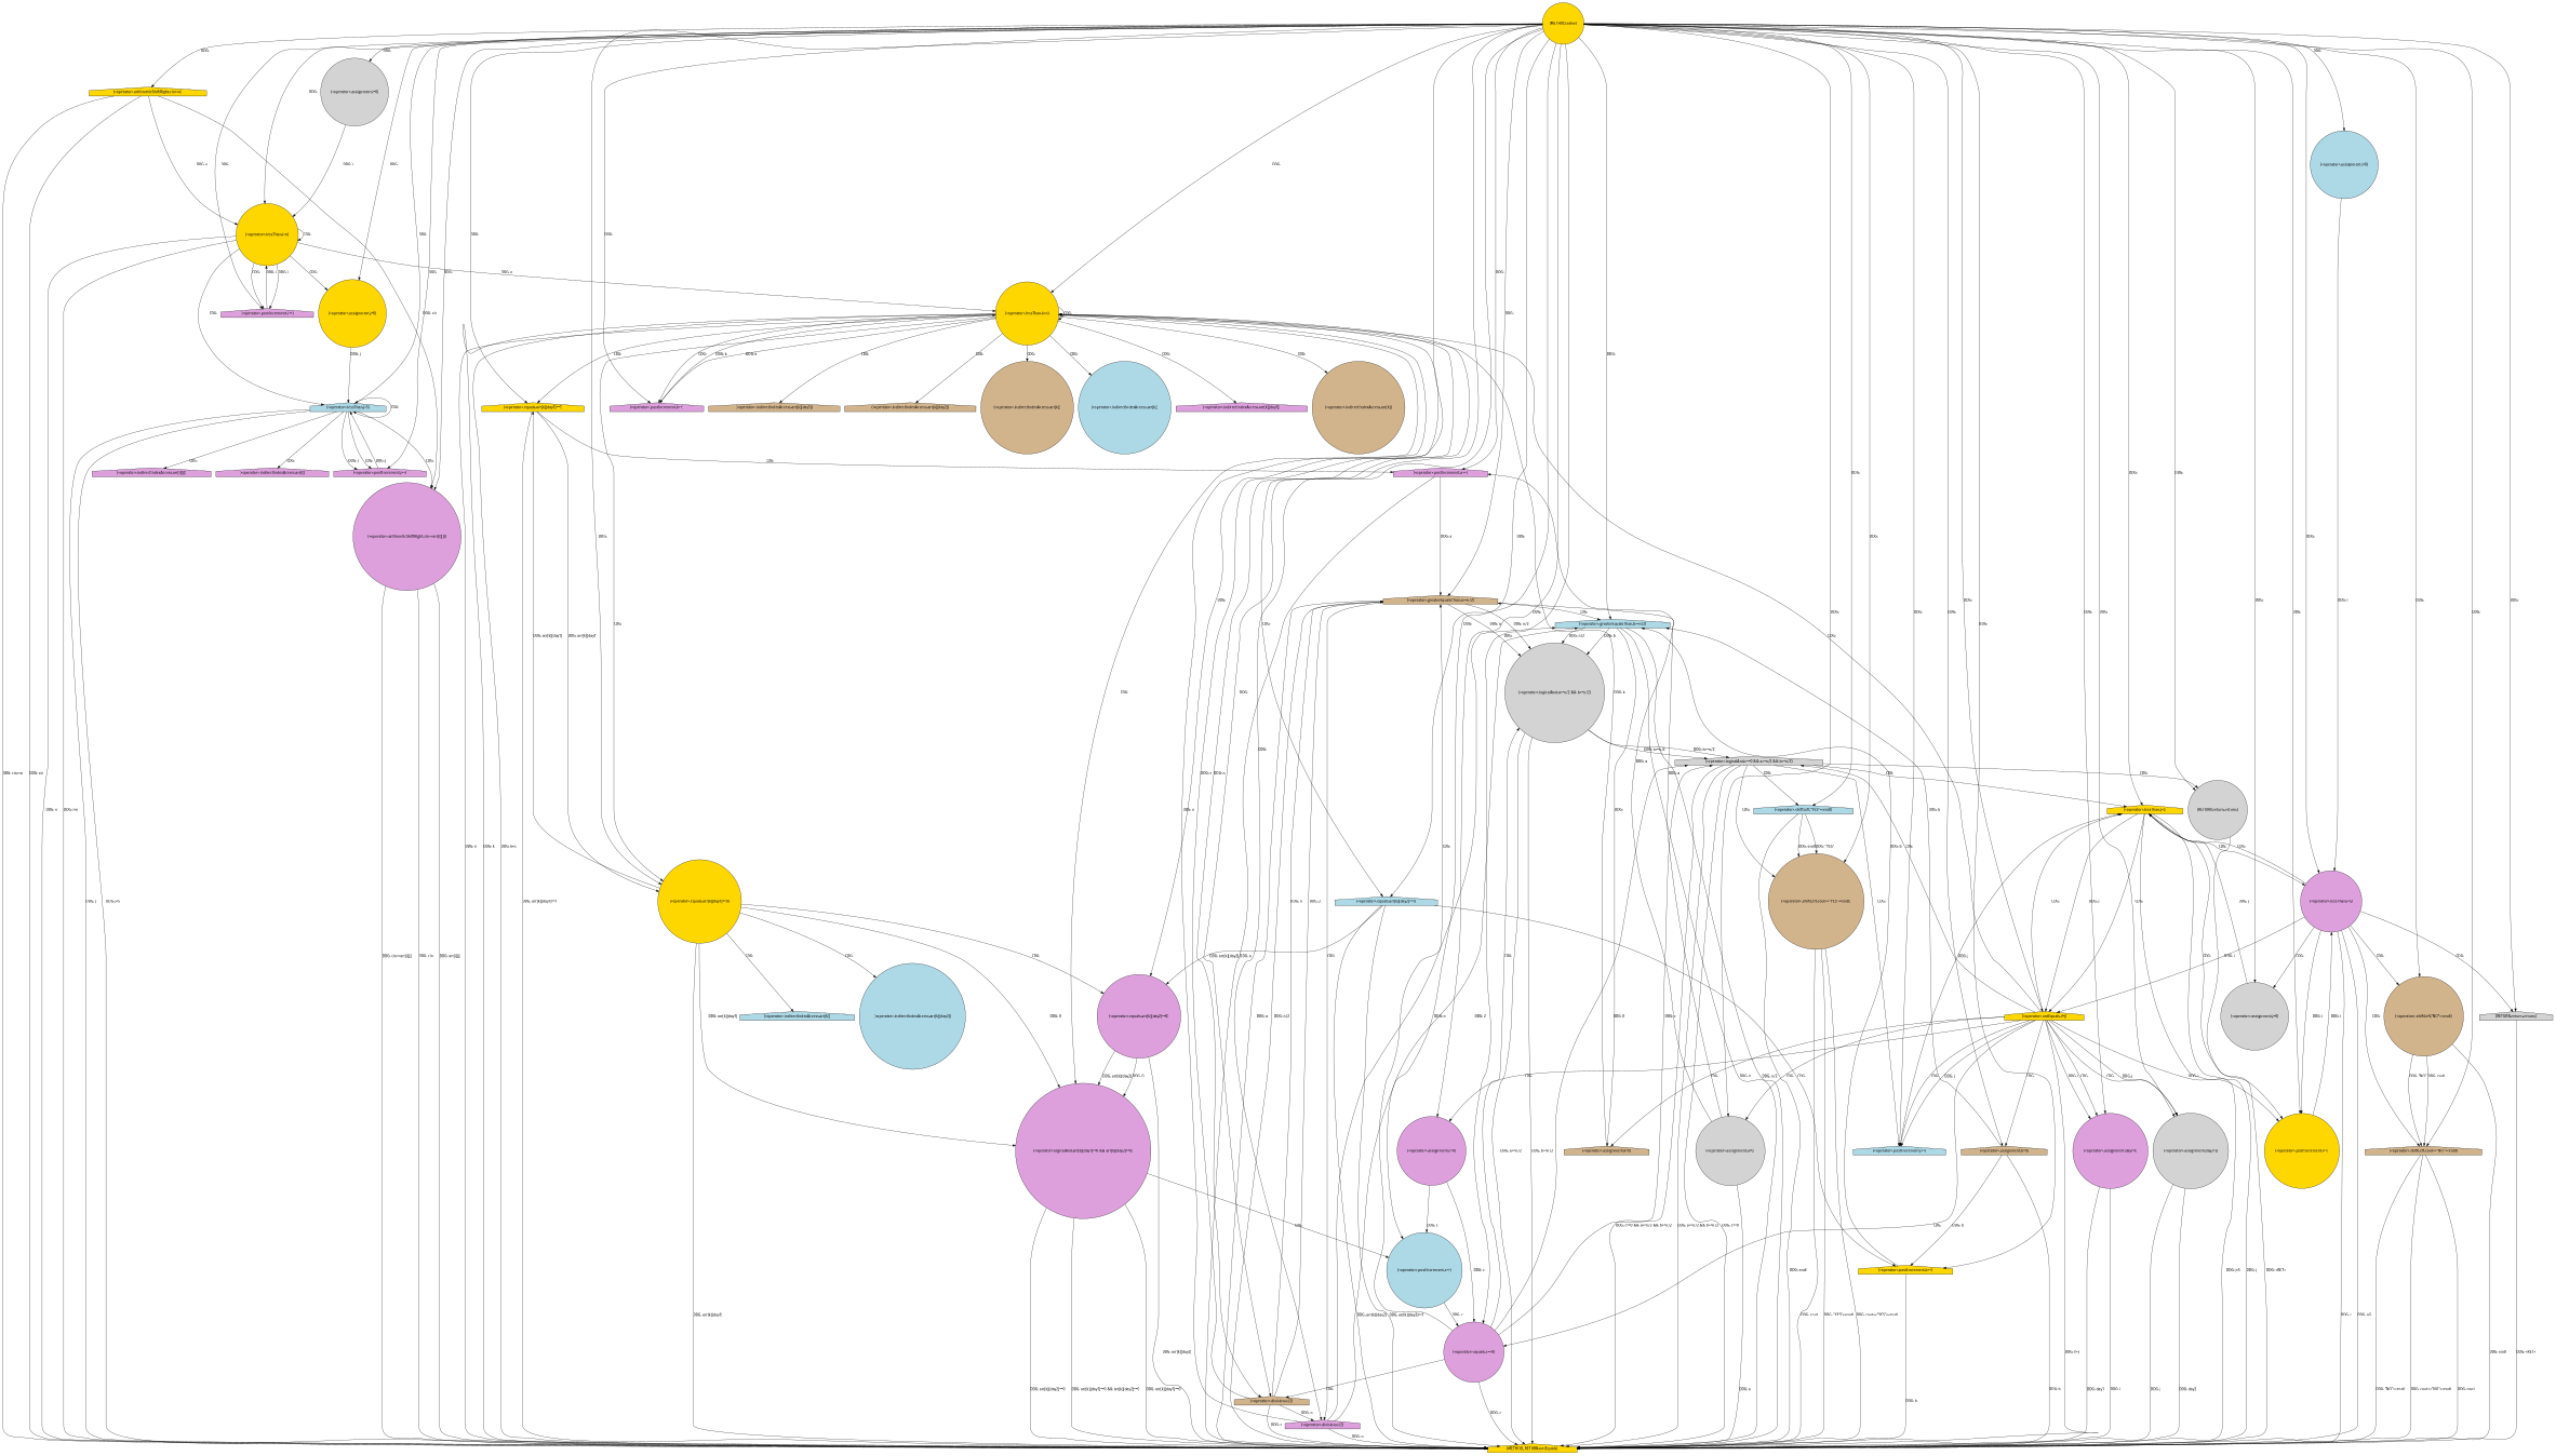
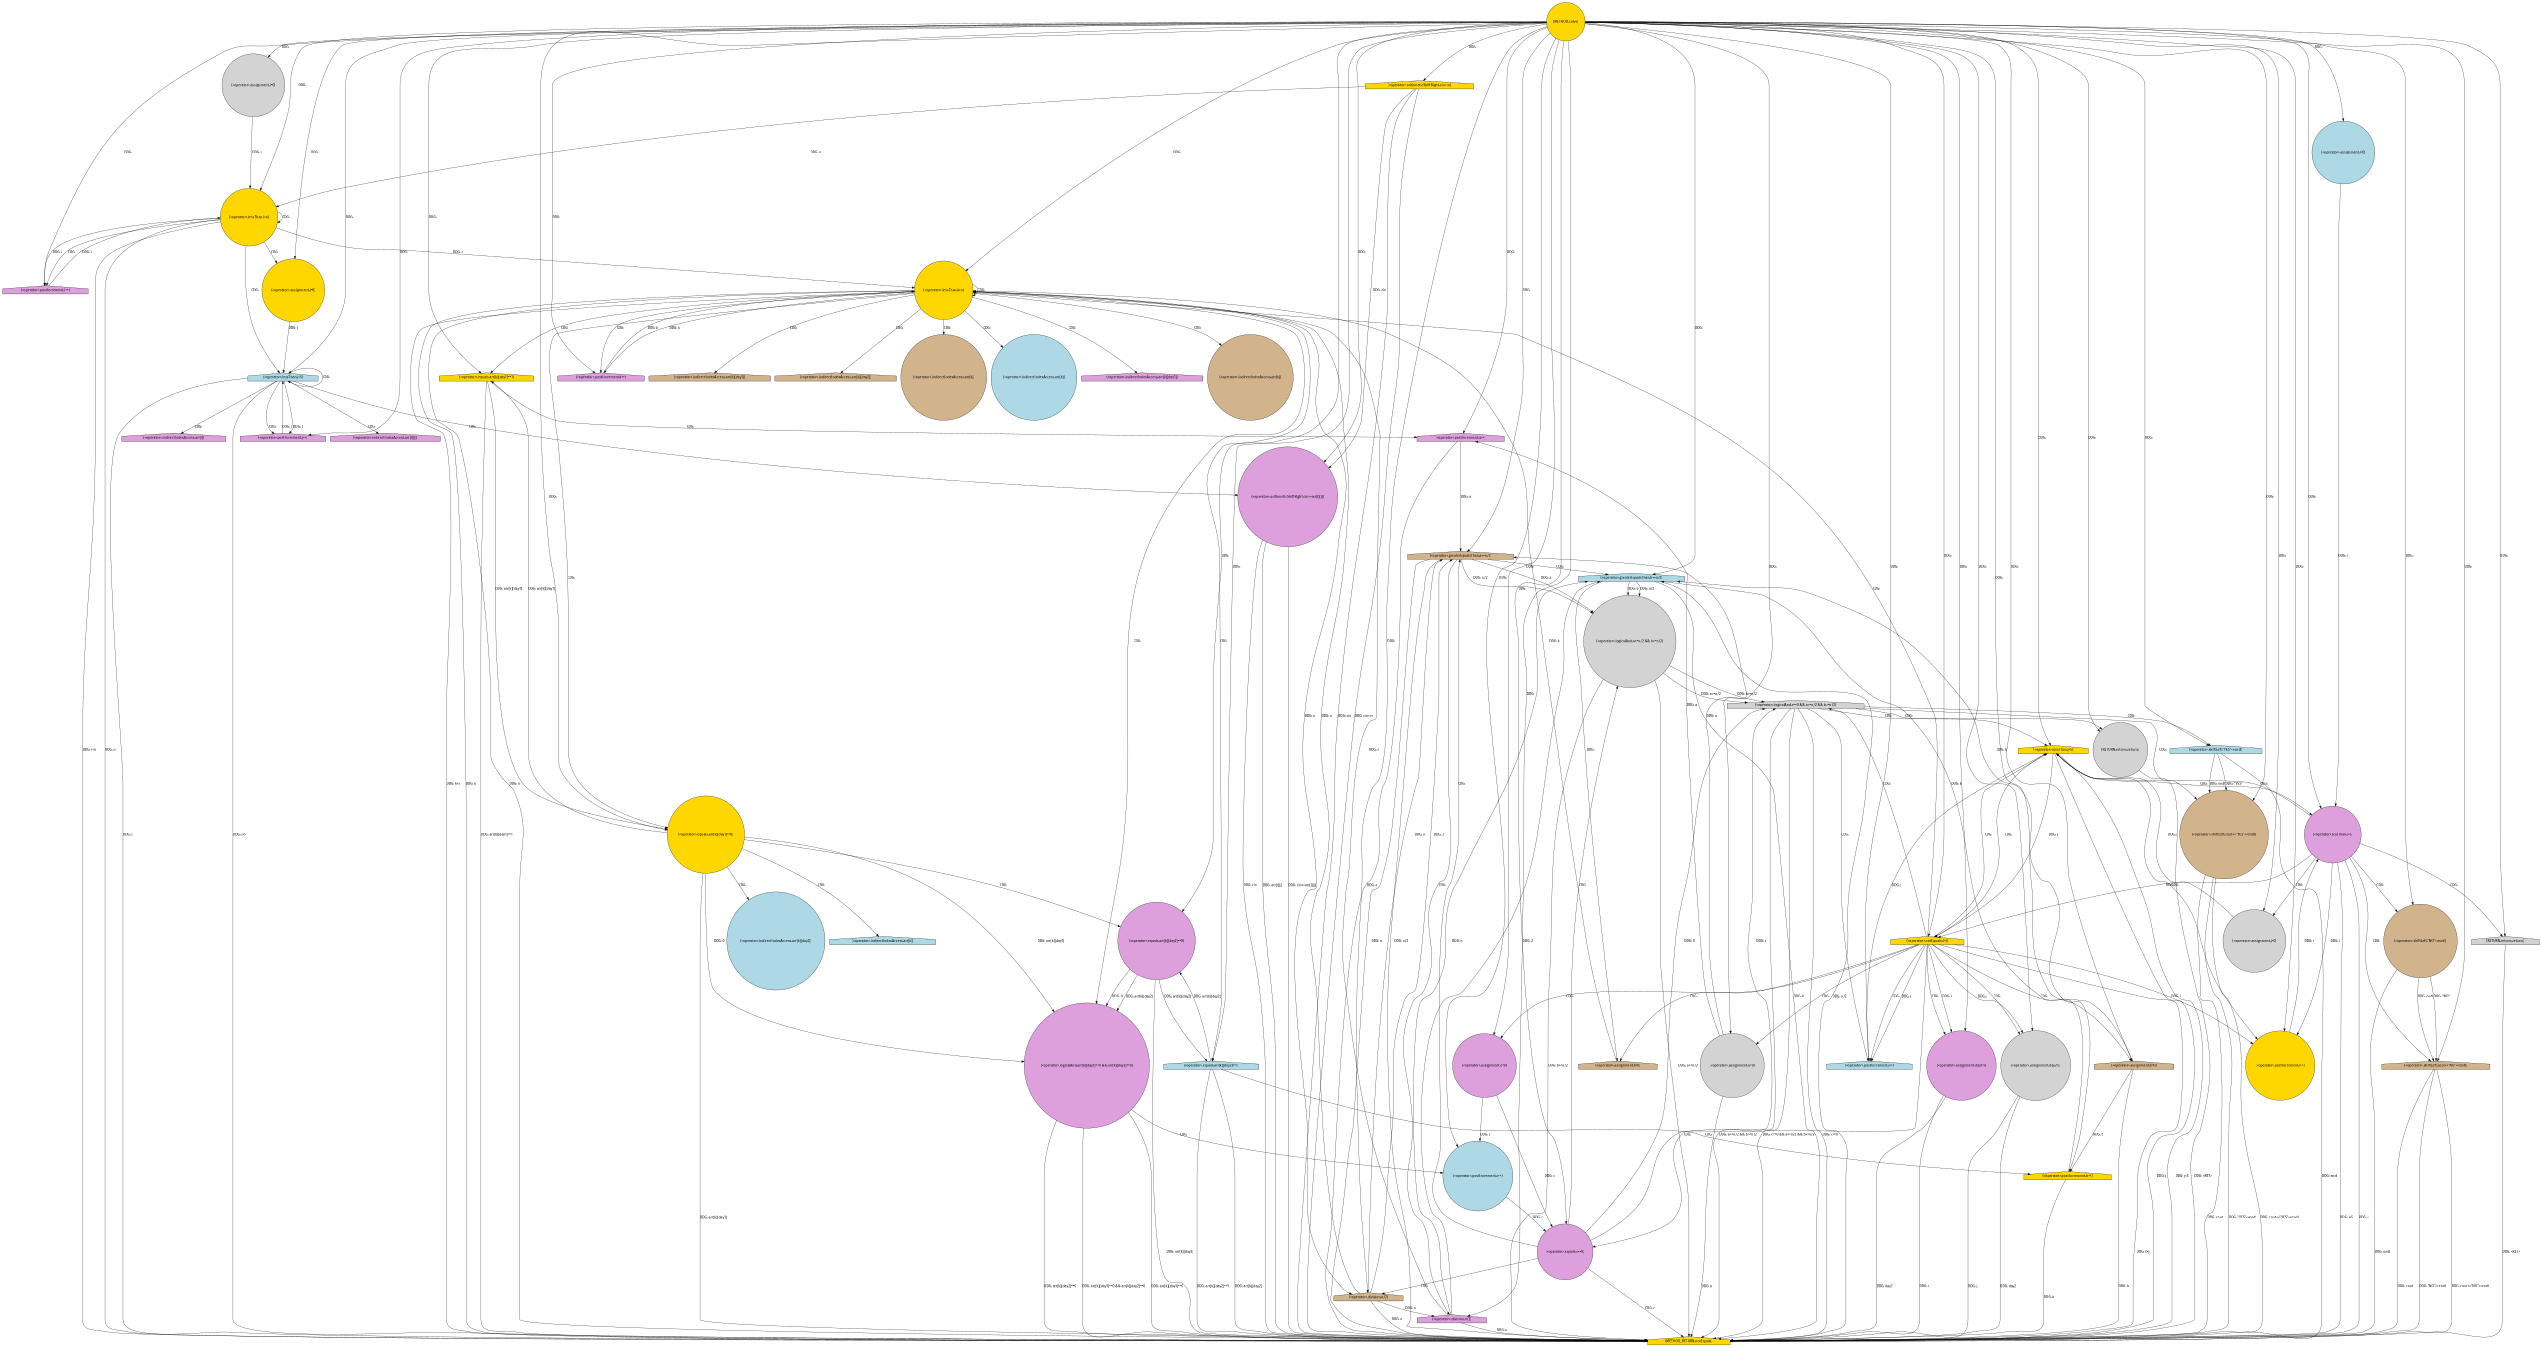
  digraph {
    fontname="Fira Sans"
    node [fillcolor=plum fontname="Fira Sans" shape=house style=filled]
    edge [fontname="Fira Sans"]
    n1 [fillcolor=gold label="(METHOD,solve)" shape=circle]
    n2 [fillcolor=gold label="(<operator>.arithmeticShiftRight,cin>>n)"]
    n3 [fillcolor=tan label="(<operator>.shiftLeft,cout<<\"NO\"<<endl)"]
    n4 [fillcolor=lightgrey label="(RETURN,return;,return;)"]
    n5 [fillcolor=lightgrey label="(<operator>.assignment,i=0)" shape=circle]
    n6 [fillcolor=gold label="(<operator>.lessThan,i<n)" shape=circle]
    n7 [label="(<operator>.postIncrement,i++)"]
    n8 [fillcolor=lightblue label="(<operator>.assignment,i=0)" shape=circle]
    n9 [label="(<operator>.lessThan,i<5)" shape=circle]
    n10 [fillcolor=gold label="(<operator>.postIncrement,i++)" shape=circle]
    n11 [fillcolor=tan label="(<operator>.shiftLeft,\"NO\"<<endl)" shape=circle]
    n12 [fillcolor=gold label="(<operator>.assignment,j=0)" shape=circle]
    n13 [fillcolor=lightblue label="(<operator>.lessThan,j<5)"]
    n14 [label="(<operator>.postIncrement,j++)"]
    n15 [fillcolor=lightgrey label="(<operator>.assignment,j=0)" shape=circle]
    n16 [fillcolor=gold label="(<operator>.lessThan,j<5)"]
    n17 [fillcolor=lightblue label="(<operator>.postIncrement,j++)"]
    n18 [label="(<operator>.arithmeticShiftRight,cin>>arr[i][j])" shape=circle]
    n19 [fillcolor=gold label="(<operator>.notEquals,i!=j)"]
    n20 [label="(<operator>.assignment,day1=i)" shape=circle]
    n21 [fillcolor=lightgrey label="(<operator>.assignment,day2=j)" shape=circle]
    n22 [fillcolor=lightgrey label="(<operator>.assignment,a=0)" shape=circle]
    n23 [fillcolor=tan label="(<operator>.assignment,b=0)"]
    n24 [label="(<operator>.assignment,c=0)" shape=circle]
    n25 [fillcolor=gold label="(<operator>.lessThan,k<n)" shape=circle]
    n26 [label="(<operator>.postIncrement,k++)"]
    n27 [fillcolor=tan label="(<operator>.shiftLeft,cout<<\"YES\"<<endl)" shape=circle]
    n28 [fillcolor=lightgrey label="(RETURN,return;,return;)" shape=circle]
    n29 [fillcolor=gold label="(<operator>.equals,arr[k][day1]==1)"]
    n30 [fillcolor=lightblue label="(<operator>.equals,arr[k][day2]==1)"]
    n31 [label="(<operator>.equals,c==0)" shape=circle]
    n32 [label="(<operator>.postIncrement,a++)"]
    n33 [fillcolor=gold label="(<operator>.postIncrement,b++)"]
    n34 [fillcolor=lightblue label="(<operator>.postIncrement,c++)" shape=circle]
    n35 [fillcolor=tan label="(<operator>.greaterEqualsThan,a>=n/2)"]
    n36 [fillcolor=lightblue label="(<operator>.greaterEqualsThan,b>=n/2)"]
    n37 [fillcolor=lightblue label="(<operator>.shiftLeft,\"YES\"<<endl)"]
    n38 [fillcolor=gold label="(<operator>.equals,arr[k][day1]==0)" shape=circle]
    n39 [label="(<operator>.equals,arr[k][day2]==0)" shape=circle]
    n40 [fillcolor=tan label="(<operator>.division,n/2)"]
    n41 [label="(<operator>.division,n/2)"]
    n42 [fillcolor=gold label="(METHOD_RETURN,notEquals)"]
    n43 [label="(<operator>.indirectIndexAccess,arr[i][j])"]
    n44 [label="(<operator>.indirectIndexAccess,arr[i])"]
    n45 [fillcolor=tan label="(<operator>.assignment,k=0)"]
    n46 [fillcolor=lightgrey label="(<operator>.logicalAnd,c==0 && a>=n/2 && b>=n/2)"]
    n47 [label="(<operator>.logicalAnd,arr[k][day1]==0 && arr[k][day2]==0)" shape=circle]
    n48 [fillcolor=tan label="(<operator>.indirectIndexAccess,arr[k][day1])"]
    n49 [fillcolor=tan label="(<operator>.indirectIndexAccess,arr[k][day2])"]
    n50 [fillcolor=tan label="(<operator>.indirectIndexAccess,arr[k])" shape=circle]
    n51 [fillcolor=lightblue label="(<operator>.indirectIndexAccess,arr[k])" shape=circle]
    n52 [label="(<operator>.indirectIndexAccess,arr[k][day1])"]
    n53 [fillcolor=tan label="(<operator>.indirectIndexAccess,arr[k])" shape=circle]
    n54 [fillcolor=lightgrey label="(<operator>.logicalAnd,a>=n/2 && b>=n/2)" shape=circle]
    n55 [fillcolor=lightblue label="(<operator>.indirectIndexAccess,arr[k][day2])" shape=circle]
    n56 [fillcolor=lightblue label="(<operator>.indirectIndexAccess,arr[k])"]
    n1 -> n2 [label="DDG: "]
    n1 -> n3 [label="DDG: "]
    n1 -> n4 [label="DDG: "]
    n1 -> n5 [label="DDG: "]
    n1 -> n6 [label="DDG: "]
    n1 -> n7 [label="DDG: "]
    n1 -> n8 [label="DDG: "]
    n1 -> n9 [label="DDG: "]
    n1 -> n10 [label="DDG: "]
    n1 -> n11 [label="DDG: "]
    n1 -> n12 [label="DDG: "]
    n1 -> n13 [label="DDG: "]
    n1 -> n14 [label="DDG: "]
    n1 -> n15 [label="DDG: "]
    n1 -> n16 [label="DDG: "]
    n1 -> n17 [label="DDG: "]
    n1 -> n18 [label="DDG: "]
    n1 -> n19 [label="DDG: "]
    n1 -> n20 [label="DDG: "]
    n1 -> n21 [label="DDG: "]
    n1 -> n22 [label="DDG: "]
    n1 -> n23 [label="DDG: "]
    n1 -> n24 [label="DDG: "]
    n1 -> n25 [label="DDG: "]
    n1 -> n26 [label="DDG: "]
    n1 -> n27 [label="DDG: "]
    n1 -> n28 [label="DDG: "]
    n1 -> n29 [label="DDG: "]
    n1 -> n30 [label="DDG: "]
    n1 -> n31 [label="DDG: "]
    n1 -> n32 [label="DDG: "]
    n1 -> n33 [label="DDG: "]
    n1 -> n34 [label="DDG: "]
    n1 -> n35 [label="DDG: "]
    n1 -> n36 [label="DDG: "]
    n1 -> n37 [label="DDG: "]
    n1 -> n38 [label="DDG: "]
    n1 -> n39 [label="DDG: "]
    n1 -> n40 [label="DDG: "]
    n1 -> n41 [label="DDG: "]
    n2 -> n6 [label="DDG: n"]
    n2 -> n18 [label="DDG: cin"]
    n2 -> n42 [label="DDG: cin"]
    n2 -> n42 [label="DDG: cin>>n"]
    n3 -> n42 [label="DDG: cout"]
    n3 -> n42 [label="DDG: \"NO\"<<endl"]
    n3 -> n42 [label="DDG: cout<<\"NO\"<<endl"]
    n4 -> n42 [label="DDG: <RET>"]
    n5 -> n6 [label="DDG: i"]
    n6 -> n6 [label="CDG: "]
    n6 -> n7 [label="DDG: i"]
    n6 -> n7 [label="CDG: "]
    n6 -> n12 [label="CDG: "]
    n6 -> n13 [label="CDG: "]
    n6 -> n25 [label="DDG: n"]
    n6 -> n42 [label="DDG: n"]
    n6 -> n42 [label="DDG: i<n"]
    n7 -> n6 [label="DDG: i"]
    n8 -> n9 [label="DDG: i"]
    n9 -> n3 [label="CDG: "]
    n9 -> n4 [label="CDG: "]
    n9 -> n10 [label="DDG: i"]
    n9 -> n11 [label="CDG: "]
    n9 -> n15 [label="CDG: "]
    n9 -> n16 [label="CDG: "]
    n9 -> n19 [label="DDG: i"]
    n9 -> n42 [label="DDG: i"]
    n9 -> n42 [label="DDG: i<5"]
    n10 -> n9 [label="DDG: i"]
    n11 -> n3 [label="DDG: endl"]
    n11 -> n3 [label="DDG: \"NO\""]
    n11 -> n42 [label="DDG: endl"]
    n12 -> n13 [label="DDG: j"]
    n13 -> n13 [label="CDG: "]
    n13 -> n14 [label="DDG: j"]
    n13 -> n14 [label="CDG: "]
    n13 -> n18 [label="CDG: "]
    n13 -> n42 [label="DDG: j"]
    n13 -> n42 [label="DDG: j<5"]
    n13 -> n43 [label="CDG: "]
    n13 -> n44 [label="CDG: "]
    n14 -> n13 [label="DDG: j"]
    n15 -> n16 [label="DDG: j"]
    n16 -> n9 [label="CDG: "]
    n16 -> n10 [label="CDG: "]
    n16 -> n19 [label="DDG: j"]
    n16 -> n19 [label="CDG: "]
    n16 -> n42 [label="DDG: j"]
    n16 -> n42 [label="DDG: j<5"]
    n17 -> n16 [label="DDG: j"]
    n18 -> n42 [label="DDG: cin"]
    n18 -> n42 [label="DDG: arr[i][j]"]
    n18 -> n42 [label="DDG: cin>>arr[i][j]"]
    n19 -> n10 [label="DDG: i"]
    n19 -> n16 [label="CDG: "]
    n19 -> n17 [label="DDG: j"]
    n19 -> n17 [label="CDG: "]
    n19 -> n20 [label="DDG: i"]
    n19 -> n20 [label="CDG: "]
    n19 -> n21 [label="DDG: j"]
    n19 -> n21 [label="CDG: "]
    n19 -> n22 [label="CDG: "]
    n19 -> n23 [label="CDG: "]
    n19 -> n24 [label="CDG: "]
    n19 -> n25 [label="CDG: "]
    n19 -> n31 [label="CDG: "]
    n19 -> n42 [label="DDG: i!=j"]
    n19 -> n45 [label="CDG: "]
    n19 -> n46 [label="CDG: "]
    n20 -> n42 [label="DDG: day1"]
    n20 -> n42 [label="DDG: i"]
    n21 -> n42 [label="DDG: day2"]
    n21 -> n42 [label="DDG: j"]
    n22 -> n32 [label="DDG: a"]
    n22 -> n35 [label="DDG: a"]
    n22 -> n42 [label="DDG: a"]
    n23 -> n33 [label="DDG: b"]
    n23 -> n36 [label="DDG: b"]
    n23 -> n42 [label="DDG: b"]
    n24 -> n31 [label="DDG: c"]
    n24 -> n34 [label="DDG: c"]
    n25 -> n25 [label="CDG: "]
    n25 -> n26 [label="DDG: k"]
    n25 -> n26 [label="CDG: "]
    n25 -> n29 [label="CDG: "]
    n25 -> n30 [label="CDG: "]
    n25 -> n38 [label="CDG: "]
    n25 -> n40 [label="DDG: n"]
    n25 -> n42 [label="DDG: k"]
    n25 -> n42 [label="DDG: n"]
    n25 -> n42 [label="DDG: k<n"]
    n25 -> n47 [label="CDG: "]
    n25 -> n48 [label="CDG: "]
    n25 -> n49 [label="CDG: "]
    n25 -> n50 [label="CDG: "]
    n25 -> n51 [label="CDG: "]
    n25 -> n52 [label="CDG: "]
    n25 -> n53 [label="CDG: "]
    n26 -> n25 [label="DDG: k"]
    n27 -> n42 [label="DDG: cout"]
    n27 -> n42 [label="DDG: \"YES\"<<endl"]
    n27 -> n42 [label="DDG: cout<<\"YES\"<<endl"]
    n28 -> n42 [label="DDG: <RET>"]
    n29 -> n32 [label="CDG: "]
    n29 -> n38 [label="DDG: arr[k][day1]"]
    n29 -> n42 [label="DDG: arr[k][day1]==1"]
    n30 -> n33 [label="CDG: "]
    n30 -> n39 [label="DDG: arr[k][day2]"]
    n30 -> n42 [label="DDG: arr[k][day2]"]
    n30 -> n42 [label="DDG: arr[k][day2]==1"]
    n31 -> n35 [label="CDG: "]
    n31 -> n40 [label="CDG: "]
-   n31 -> n42 [label="DDG: c"]
+   n31 -> n42 [label="CDG: c"]
    n31 -> n46 [label="DDG: 0"]
    n31 -> n46 [label="DDG: c"]
    n31 -> n54 [label="CDG: "]
    n32 -> n35 [label="DDG: a"]
    n32 -> n42 [label="DDG: a"]
    n33 -> n36 [label="DDG: b"]
    n33 -> n42 [label="DDG: b"]
    n34 -> n31 [label="DDG: c"]
    n35 -> n36 [label="CDG: "]
    n35 -> n41 [label="CDG: "]
    n35 -> n42 [label="DDG: a"]
    n35 -> n42 [label="DDG: n/2"]
    n35 -> n54 [label="DDG: a"]
    n35 -> n54 [label="DDG: n/2"]
    n36 -> n42 [label="DDG: b"]
    n36 -> n42 [label="DDG: n/2"]
    n36 -> n45 [label="DDG: "]
    n36 -> n54 [label="DDG: n/2"]
    n36 -> n54 [label="DDG: b"]
    n37 -> n27 [label="DDG: endl"]
    n37 -> n27 [label="DDG: \"YES\""]
    n37 -> n42 [label="DDG: endl"]
    n38 -> n29 [label="DDG: arr[k][day1]"]
    n38 -> n39 [label="CDG: "]
    n38 -> n42 [label="DDG: arr[k][day1]"]
    n38 -> n47 [label="DDG: arr[k][day1]"]
    n38 -> n47 [label="DDG: 0"]
    n38 -> n55 [label="CDG: "]
    n38 -> n56 [label="CDG: "]
+   n39 -> n30 [label="DDG: arr[k][day2]"]
    n39 -> n42 [label="DDG: arr[k][day2]"]
    n39 -> n47 [label="DDG: arr[k][day2]"]
    n39 -> n47 [label="DDG: 0"]
    n40 -> n25 [label="DDG: n"]
    n40 -> n35 [label="DDG: n"]
    n40 -> n35 [label="DDG: 2"]
    n40 -> n41 [label="DDG: n"]
    n40 -> n42 [label="DDG: n"]
    n41 -> n25 [label="DDG: n"]
    n41 -> n36 [label="DDG: 2"]
    n41 -> n36 [label="DDG: n"]
    n41 -> n42 [label="DDG: n"]
    n45 -> n25 [label="DDG: k"]
    n46 -> n16 [label="CDG: "]
    n46 -> n17 [label="CDG: "]
    n46 -> n27 [label="CDG: "]
    n46 -> n28 [label="CDG: "]
    n46 -> n37 [label="CDG: "]
    n46 -> n42 [label="DDG: c==0"]
    n46 -> n42 [label="DDG: a>=n/2 && b>=n/2"]
    n46 -> n42 [label="DDG: c==0 && a>=n/2 && b>=n/2"]
    n47 -> n34 [label="CDG: "]
    n47 -> n42 [label="DDG: arr[k][day1]==0"]
    n47 -> n42 [label="DDG: arr[k][day2]==0"]
    n47 -> n42 [label="DDG: arr[k][day1]==0 && arr[k][day2]==0"]
    n54 -> n42 [label="DDG: a>=n/2"]
    n54 -> n42 [label="DDG: b>=n/2"]
    n54 -> n46 [label="DDG: a>=n/2"]
    n54 -> n46 [label="DDG: b>=n/2"]
  }
